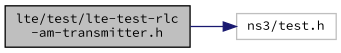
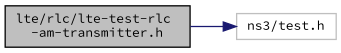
  digraph {
    rankdir=LR
    fontname="Source Code Pro"
    node [fontname="Source Code Pro" fontsize=10 shape=record style=filled]
-   n1 [color=black fillcolor=grey75 fontcolor=black height=0.2 label="lte/test/lte-test-rlc\l-am-transmitter.h" width=0.4]
+   n1 [color=black fillcolor=grey75 fontcolor=black height=0.2 label="lte/rlc/lte-test-rlc\l-am-transmitter.h" width=0.4]
    n2 [color=grey75 fillcolor=white height=0.2 label="ns3/test.h" width=0.4]
    n1 -> n2 [color=midnightblue fontname="Source Code Pro" fontsize=10 labelfontname=Helvetica labelfontsize=10 style=solid]
  }
